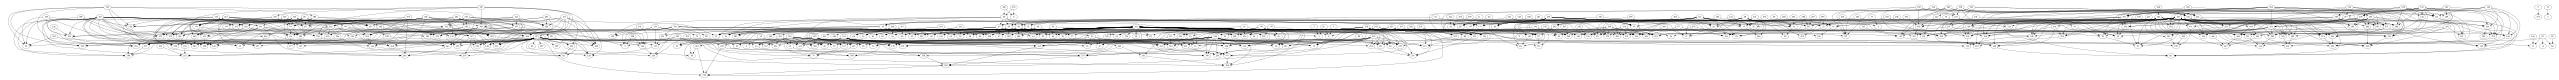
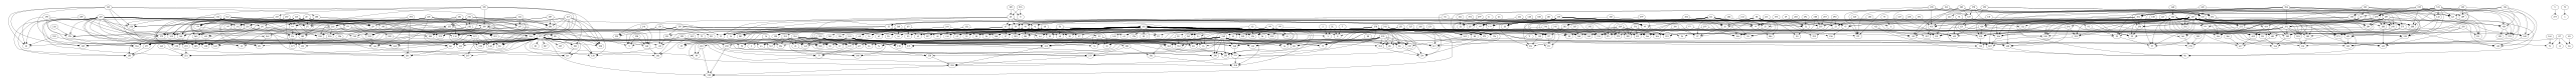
  digraph {
    fontname="JetBrains Mono"
    node [fontname="JetBrains Mono"]
    edge [fontname="JetBrains Mono"]
    227
    336
    274
    231
    261
    255
    385
    185
    266
    138
    265
    229
    169
    135
    120
    285
    302
    312
    13
    12
    9
    15
    239
    411
    223
    156
    113
    182
    350
    372
    136
    224
    118
    119
    111
    166
    326
    262
    377
    230
    133
    177
    268
    148
    267
    190
    328
    347
    354
    358
    129
    89
    83
    77
    84
    307
    44
    n58 [label=500]
    17
    16
    398
    207
    250
    173
    206
    167
    179
    309
    149
    140
    349
    263
    325
    249
    238
    147
    124
    323
    247
    228
    219
    154
    256
    258
    174
    141
    389
    137
    365
    332
    272
    198
    280
    145
    215
    164
    123
    214
    204
    282
    175
    162
    201
    195
    216
    187
    181
    278
    357
    159
    315
    319
    374
    379
    382
    344
    184
    232
    311
    193
    417
    240
    348
    419
    225
    292
    412
    116
    107
    212
    102
    176
    95
    362
    90
    356
    242
    70
    68
    114
    63
    61
    289
    414
    125
    57
    64
    170
    55
    54
    53
    52
    381
    51
    50
    188
    48
    359
    194
    46
    43
    42
    96
    40
    248
    38
    37
    36
    39
    33
    94
    112
    45
    397
    32
    14
    281
    10
    241
    8
    1
    316
    410
    400
    423
    97
    163
    395
    236
    209
    161
    199
    252
    217
    233
    131
    130
    321
    406
    403
    279
    158
    401
    402
    288
    301
    416
    421
    171
    110
    322
    106
    105
    144
    103
    101
    99
    383
    237
    409
    200
    298
    273
    35
    121
    151
    34
    92
    286
    284
    191
    128
    304
    370
    424
    303
    296
    391
    251
    287
    275
    290
    293
    196
    235
    132
    331
    283
    327
    320
    404
    246
    211
    378
    422
    160
    122
    305
    189
    153
    152
    220
    146
    353
    339
    310
    324
    314
    373
    253
    308
    142
    210
    368
    363
    271
    222
    203
    337
    178
    338
    330
    134
    73
    257
    143
    205
    291
    23
    329
    254
    180
    49
    24
    299
    318
    26
    27
    269
    270
    351
    361
    117
    79
    127
    415
    218
    74
    82
    21
    333
    334
    355
    371
    335
    115
    352
    150
    243
    276
    88
    340
    126
    295
    341
    202
    342
    343
    260
    345
    346
    317
    139
    234
    157
    186
    19
    306
    369
    376
    208
    47
    226
    380
    197
    172
    104
    213
    25
    384
    386
    297
    28
    388
    387
    390
    392
    22
    393
    399
    20
    375
    31
    30
    366
    405
    408
    367
    413
    420
    418
    407
    108
    245
    183
    100
    93
    91
    87
    86
    71
    11
    85
    81
    80
    76
    3
    75
    244
    69
    67
    155
    59
    98
    65
    41
    168
    394
    0
    109
    221
    264
    62
    60
    58
    360
    56
    192
    66
    294
    29
    259
    364
    165
    6
    18
    313
    7
    78
    5
    277
    72
    4
    2
    227 -> 336
    227 -> 274
    227 -> 231
    227 -> 261
    227 -> 255
    227 -> 385
    227 -> 185
    227 -> 266
    227 -> 138
    227 -> 265
    227 -> 229
    227 -> 169
    227 -> 135
    227 -> 120
    227 -> 285
    227 -> 302
    227 -> 312
    227 -> 13
    227 -> 12
    227 -> 9
    227 -> 15
    274 -> 336
    261 -> 239
    255 -> 385
    255 -> 411
    255 -> 223
    255 -> 156
    265 -> 113
    265 -> 182
    265 -> 350
    265 -> 372
    265 -> 136
    265 -> 224
    135 -> 169
    285 -> 111
    302 -> 166
    239 -> 231
    411 -> 138
    223 -> 164
    156 -> 148
    113 -> 230
    182 -> 133
    350 -> 268
    372 -> 190
    136 -> 177
    224 -> 229
    118 -> 119
    119 -> 120
    326 -> 336
    326 -> 262
    377 -> 336
    377 -> 231
    377 -> 385
    377 -> 185
    377 -> 266
    377 -> 138
    377 -> 229
    377 -> 169
    377 -> 120
    377 -> 312
    377 -> 13
    377 -> 12
    377 -> 111
    377 -> 166
    377 -> 230
    377 -> 133
    377 -> 177
    377 -> 268
    377 -> 148
    377 -> 267
    377 -> 190
    377 -> 328
    377 -> 347
    377 -> 354
    377 -> 358
    377 -> 129
    377 -> 89
    377 -> 83
    377 -> 77
    377 -> 84
    377 -> 307
    377 -> 44
    377 -> n58
    377 -> 17
    377 -> 16
    44 -> 398
    207 -> 411
    207 -> 230
    207 -> 250
    207 -> 173
    207 -> 206
    206 -> 312
    167 -> 231
    167 -> 120
    167 -> 302
    167 -> 113
    167 -> 250
    167 -> 206
    167 -> 179
    167 -> 309
    167 -> 149
    309 -> 261
    309 -> 285
    309 -> 223
    309 -> 156
    309 -> 140
    309 -> 349
    149 -> 182
    149 -> 136
    149 -> 263
    140 -> 262
    349 -> 175
    349 -> 162
    263 -> 190
    325 -> 312
    325 -> 411
    325 -> 113
    325 -> 250
    325 -> 173
    325 -> 309
    325 -> 249
    249 -> 149
    249 -> 238
    249 -> 147
    249 -> 124
    147 -> 135
    147 -> 350
    124 -> 120
    124 -> 302
    323 -> 250
    247 -> 261
    247 -> 250
    247 -> 179
    228 -> 274
    228 -> 13
    228 -> 113
    228 -> 182
    228 -> 350
    228 -> 372
    228 -> 268
    228 -> 206
    228 -> 309
    228 -> 323
    219 -> 136
    219 -> 148
    219 -> 173
    219 -> 323
    219 -> 154
    219 -> 256
    219 -> 258
    219 -> 174
    219 -> 141
    154 -> 389
    256 -> 239
    256 -> 268
    256 -> 137
    256 -> 365
    258 -> 239
    174 -> 411
    174 -> 349
    141 -> 135
    389 -> 140
    389 -> 238
    137 -> 111
    137 -> 166
    137 -> 230
    137 -> 148
    365 -> 385
    332 -> 261
    332 -> 169
    332 -> 135
    332 -> 182
    332 -> 136
    332 -> 173
    332 -> 263
    332 -> 238
    332 -> 323
    332 -> 174
    332 -> 272
    272 -> 223
    272 -> 350
    272 -> 224
    272 -> 140
    272 -> 137
    272 -> 365
    198 -> 274
    198 -> 179
    198 -> 323
    280 -> 179
    280 -> 323
    280 -> 256
    280 -> 145
    145 -> 185
    145 -> 266
    145 -> 138
    145 -> 169
    145 -> 182
    145 -> 136
    145 -> 119
    215 -> 261
    215 -> 135
    215 -> 13
    215 -> 223
    215 -> 350
    215 -> 190
    215 -> 149
    215 -> 154
    215 -> 174
    215 -> 137
    215 -> 198
    164 -> 267
    123 -> 229
    123 -> 12
    123 -> 372
    123 -> 238
    123 -> 258
    123 -> 280
    123 -> 164
    214 -> 255
    214 -> 265
    214 -> 285
    214 -> 267
    214 -> 206
    214 -> 247
    214 -> 141
    204 -> 255
    204 -> 113
    204 -> 224
    204 -> 111
    204 -> 206
    204 -> 149
    204 -> 147
    204 -> 247
    204 -> 282
    282 -> 124
    282 -> 175
    282 -> 162
    175 -> 185
    162 -> 266
    201 -> 255
    201 -> 265
    201 -> 312
    201 -> 166
    201 -> 247
    201 -> 141
    201 -> 282
    195 -> 274
    195 -> 12
    195 -> 133
    195 -> 141
    216 -> 274
    187 -> 177
    187 -> 173
    187 -> 149
    187 -> 154
    187 -> 174
    187 -> 365
    181 -> 15
    181 -> 262
    181 -> 377
    181 -> 278
    181 -> 357
    181 -> 159
    181 -> 315
    181 -> 319
    181 -> 374
    181 -> 379
    181 -> 382
    181 -> 344
    181 -> 184
    181 -> 232
    181 -> 311
    181 -> 193
    181 -> 417
    181 -> 240
    181 -> 348
    181 -> 419
    181 -> 225
    181 -> 292
    181 -> 412
    181 -> 116
    181 -> 107
    181 -> 212
    181 -> 102
    181 -> 176
    181 -> 95
    181 -> 362
    181 -> 90
    181 -> 356
    181 -> 242
    181 -> 70
    181 -> 68
    181 -> 114
    181 -> 63
    181 -> 61
    181 -> 289
    181 -> 414
    181 -> 125
    181 -> 57
    181 -> 64
    181 -> 170
    181 -> 55
    181 -> 54
    181 -> 53
    181 -> 52
    181 -> 381
    181 -> 51
    181 -> 50
    181 -> 188
    181 -> 48
    181 -> 359
    181 -> 194
    181 -> 46
    181 -> 43
    181 -> 42
    181 -> 96
    181 -> 40
    181 -> 248
    181 -> 38
    181 -> 37
    181 -> 36
    181 -> 39
    181 -> 33
    181 -> 94
    181 -> 112
    181 -> 45
    181 -> 397
    181 -> 32
    181 -> 14
    181 -> 281
    181 -> 10
    181 -> 241
    181 -> 8
    181 -> 1
    319 -> 316
    348 -> 410
    419 -> 400
    292 -> 423
    95 -> 97
    400 -> 416
    163 -> 231
    395 -> 266
    395 -> 223
    395 -> 154
    395 -> 258
    395 -> 164
    236 -> 138
    236 -> 372
    236 -> 154
    236 -> 256
    236 -> 258
    236 -> 145
    236 -> 164
    209 -> 185
    209 -> 372
    209 -> 258
    209 -> 164
    161 -> 278
    199 -> 278
    252 -> 278
    217 -> 199
    217 -> 233
    217 -> 131
    217 -> 130
    217 -> 321
    233 -> 423
    233 -> 161
    406 -> 412
    406 -> 316
    406 -> 400
    406 -> 423
    406 -> 97
    406 -> 161
    406 -> 199
    406 -> 403
    406 -> 279
    406 -> 158
    406 -> 401
    406 -> 402
    406 -> 288
    406 -> 301
    406 -> 416
    406 -> 421
    406 -> 171
    406 -> 110
    406 -> 322
    406 -> 106
    406 -> 105
    406 -> 144
    406 -> 103
    406 -> 101
    406 -> 99
    403 -> 357
    279 -> 159
    158 -> 319
    158 -> 383
    401 -> 417
    402 -> 417
    421 -> 225
    171 -> 225
    110 -> 116
    322 -> 107
    106 -> 107
    105 -> 212
    103 -> 102
    101 -> 102
    383 -> 116
    237 -> 357
    237 -> 159
    237 -> 319
    237 -> 348
    237 -> 412
    237 -> 95
    237 -> 316
    237 -> 410
    237 -> 400
    237 -> 97
    237 -> 199
    237 -> 233
    237 -> 403
    237 -> 279
    237 -> 401
    237 -> 402
    237 -> 288
    237 -> 301
    237 -> 416
    237 -> 421
    237 -> 171
    237 -> 110
    237 -> 322
    237 -> 106
    237 -> 105
    237 -> 144
    237 -> 103
    237 -> 101
    237 -> 99
    237 -> 383
    237 -> 409
    237 -> 200
    237 -> 298
    237 -> 273
    237 -> 35
    237 -> 121
    409 -> 419
    409 -> 292
    409 -> 151
    200 -> 423
    298 -> 116
    273 -> 102
    35 -> 15
    35 -> 14
    35 -> 281
    35 -> 34
    35 -> 92
    151 -> 212
    34 -> 33
    34 -> 94
    34 -> 112
    34 -> 32
    92 -> 39
    92 -> 33
    92 -> 94
    92 -> 112
    92 -> 32
    286 -> 419
    286 -> 292
    286 -> 95
    286 -> 97
    286 -> 151
    286 -> 284
    286 -> 191
    286 -> 128
    286 -> 304
    286 -> 370
    286 -> 424
    284 -> 110
    191 -> 161
    191 -> 131
    191 -> 105
    191 -> 144
    191 -> 103
    191 -> 101
    191 -> 383
    128 -> 130
    128 -> 416
    304 -> 107
    304 -> 322
    304 -> 106
    304 -> 303
    304 -> 296
    370 -> 410
    370 -> 421
    370 -> 171
    424 -> 273
    424 -> 391
    303 -> 319
    303 -> 279
    303 -> 275
    296 -> 99
    251 -> 233
    251 -> 284
    287 -> 292
    287 -> 200
    287 -> 298
    287 -> 151
    287 -> 284
    287 -> 191
    287 -> 370
    287 -> 424
    287 -> 303
    287 -> 296
    290 -> 95
    290 -> 97
    290 -> 200
    290 -> 298
    290 -> 284
    290 -> 191
    293 -> 419
    293 -> 107
    293 -> 128
    293 -> 287
    196 -> 348
    196 -> 410
    196 -> 128
    196 -> 304
    196 -> 424
    196 -> 290
    235 -> 225
    235 -> 288
    235 -> 409
    235 -> 128
    235 -> 304
    235 -> 424
    235 -> 290
    235 -> 132
    132 -> 401
    132 -> 402
    331 -> 348
    331 -> 225
    331 -> 412
    331 -> 288
    331 -> 301
    331 -> 421
    331 -> 171
    331 -> 409
    331 -> 273
    331 -> 128
    331 -> 304
    331 -> 290
    331 -> 132
    283 -> 131
    283 -> 279
    283 -> 251
    283 -> 275
    283 -> 327
    283 -> 320
    327 -> 321
    327 -> 158
    327 -> 99
    320 -> 105
    320 -> 144
    320 -> 101
    320 -> 370
    320 -> 404
    320 -> 246
    404 -> 401
    404 -> 402
    246 -> 400
    246 -> 322
    246 -> 106
    211 -> 319
    211 -> 251
    211 -> 275
    211 -> 320
    378 -> 99
    378 -> 251
    378 -> 275
    378 -> 327
    378 -> 320
    378 -> 422
    422 -> 131
    422 -> 403
    160 -> 406
    122 -> 217
    122 -> 144
    122 -> 103
    122 -> 383
    122 -> 273
    122 -> 151
    122 -> 305
    122 -> 189
    305 -> 298
    305 -> 370
    305 -> 303
    305 -> 296
    305 -> 404
    153 -> 217
    153 -> 383
    153 -> 273
    153 -> 305
    153 -> 189
    152 -> 262
    152 -> 70
    220 -> 9
    220 -> 140
    146 -> 140
    146 -> 315
    353 -> 385
    353 -> 12
    339 -> 9
    339 -> 156
    339 -> 118
    339 -> 175
    339 -> 162
    339 -> 310
    339 -> 324
    339 -> 314
    339 -> 373
    339 -> 253
    310 -> 308
    314 -> 324
    373 -> 324
    253 -> 324
    142 -> 156
    142 -> 118
    142 -> 358
    142 -> 175
    142 -> 210
    142 -> 368
    142 -> 363
    210 -> 271
    368 -> 271
    363 -> 271
    271 -> 358
    222 -> 9
    222 -> 119
    222 -> 162
    222 -> 203
    222 -> 337
    222 -> 178
    203 -> 328
    203 -> 338
    337 -> 330
    338 -> 330
    330 -> 328
    134 -> 9
    134 -> 156
    134 -> 119
    134 -> 73
    134 -> 257
    73 -> 143
    205 -> 131
    205 -> 403
    205 -> 275
    205 -> 327
    205 -> 320
    291 -> 403
    291 -> 23
    23 -> 329
    254 -> 292
    254 -> 423
    254 -> 130
    254 -> 151
    180 -> 279
    180 -> 49
    49 -> 24
    299 -> 315
    299 -> 49
    318 -> 316
    318 -> 26
    26 -> 27
    269 -> 328
    269 -> 89
    270 -> 328
    270 -> 16
    270 -> 324
    270 -> 314
    270 -> 271
    270 -> 257
    270 -> 351
    270 -> 361
    270 -> 117
    270 -> 79
    270 -> 127
    270 -> 415
    270 -> 218
    270 -> 74
    351 -> 347
    351 -> 354
    351 -> 44
    351 -> 308
    351 -> 143
    351 -> 82
    351 -> 21
    361 -> 358
    127 -> 77
    415 -> 77
    21 -> n58
    333 -> 330
    334 -> 347
    334 -> 77
    334 -> 44
    334 -> 17
    334 -> 308
    334 -> 210
    334 -> 368
    334 -> 363
    334 -> 337
    334 -> 330
    334 -> 143
    334 -> 74
    334 -> 82
    334 -> 21
    334 -> 355
    334 -> 371
    335 -> 84
    335 -> 16
    335 -> 314
    335 -> 253
    335 -> 368
    335 -> 271
    335 -> 338
    335 -> 330
    335 -> 257
    335 -> 117
    335 -> 79
    335 -> 127
    335 -> 415
    335 -> 218
    115 -> 333
    115 -> 352
    150 -> 373
    150 -> 333
    150 -> 355
    150 -> 352
    150 -> 243
    150 -> 276
    150 -> 88
    243 -> 257
    88 -> 117
    340 -> 358
    340 -> n58
    340 -> 17
    340 -> 16
    340 -> 398
    340 -> 314
    340 -> 253
    340 -> 210
    340 -> 368
    340 -> 363
    340 -> 203
    340 -> 337
    340 -> 178
    340 -> 257
    340 -> 117
    340 -> 79
    340 -> 218
    340 -> 74
    340 -> 333
    340 -> 355
    340 -> 371
    340 -> 352
    340 -> 126
    126 -> 355
    295 -> 354
    295 -> 89
    295 -> 17
    295 -> 308
    295 -> 210
    295 -> 363
    295 -> 178
    295 -> 143
    295 -> 79
    295 -> 127
    295 -> 74
    295 -> 82
    295 -> 333
    295 -> 371
    295 -> 352
    341 -> 84
    341 -> n58
    341 -> 398
    341 -> 308
    341 -> 368
    341 -> 363
    341 -> 178
    341 -> 338
    341 -> 143
    341 -> 269
    341 -> 127
    341 -> 415
    341 -> 218
    341 -> 82
    341 -> 333
    341 -> 355
    341 -> 371
    341 -> 352
    341 -> 126
    341 -> 202
    202 -> 337
    202 -> 361
    342 -> 8
    342 -> 34
    342 -> 373
    342 -> 115
    342 -> 243
    342 -> 276
    342 -> 126
    343 -> 210
    343 -> 337
    343 -> 178
    343 -> 371
    260 -> 373
    260 -> 243
    260 -> 276
    260 -> 126
    345 -> 240
    345 -> 362
    345 -> 90
    345 -> 343
    346 -> 240
    346 -> 90
    346 -> 343
    317 -> 398
    317 -> 276
    139 -> 373
    139 -> 117
    234 -> 374
    234 -> 379
    234 -> 157
    186 -> 374
    186 -> 19
    19 -> 306
    369 -> 374
    369 -> 379
    369 -> 382
    369 -> 344
    369 -> 184
    369 -> 232
    369 -> 311
    369 -> 193
    369 -> 240
    369 -> 362
    369 -> 90
    376 -> 374
    376 -> 379
    376 -> 382
    376 -> 344
    376 -> 184
    376 -> 232
    376 -> 311
    376 -> 193
    208 -> 379
    208 -> 47
    47 -> 226
    380 -> 382
    380 -> 197
    172 -> 382
    172 -> 104
    213 -> 344
    213 -> 25
    25 -> 104
    384 -> 344
    384 -> 27
    386 -> 184
    386 -> 26
    297 -> 184
    297 -> 28
    388 -> 232
    388 -> 387
    387 -> 28
    390 -> 232
    390 -> 23
    392 -> 311
    392 -> 22
    393 -> 311
    399 -> 193
    399 -> 20
    375 -> 193
    375 -> 31
    31 -> 30
    366 -> 417
    405 -> 298
    405 -> 296
    405 -> 320
    408 -> 402
    408 -> 26
    367 -> 240
    413 -> 419
-   217 -> 416
+   413 -> 416
    420 -> 400
    420 -> 49
    418 -> 171
    418 -> 47
    407 -> 412
    407 -> 19
    108 -> 110
    108 -> 25
    245 -> 106
    245 -> 23
    183 -> 105
    183 -> 19
    100 -> 101
    100 -> 47
    93 -> 95
    91 -> 387
    91 -> 93
    87 -> 70
    87 -> 86
    87 -> 71
    87 -> 11
    85 -> 86
    81 -> 121
    81 -> 82
    80 -> 79
    76 -> 127
    76 -> 415
    76 -> 3
    75 -> 218
    75 -> 71
    244 -> 71
    69 -> 68
    69 -> 55
    69 -> 42
    69 -> 40
    69 -> 281
    67 -> 68
    67 -> 114
    67 -> 63
    67 -> 61
    67 -> 125
    67 -> 57
    67 -> 64
    67 -> 170
    155 -> 35
    155 -> 121
    155 -> 23
    155 -> 49
    155 -> 27
    155 -> 157
    155 -> 19
    155 -> 47
    155 -> 197
    155 -> 104
    155 -> 28
    155 -> 22
    155 -> 20
    155 -> 31
    155 -> 67
    155 -> 59
    155 -> 98
    59 -> 289
    59 -> 414
    59 -> 55
    59 -> 54
    59 -> 53
    59 -> 52
    59 -> 381
    59 -> 51
    98 -> 50
    98 -> 188
    98 -> 48
    98 -> 359
    98 -> 194
    98 -> 46
    98 -> 43
    98 -> 42
    65 -> 15
    65 -> 14
    65 -> 281
    65 -> 34
    65 -> 67
    65 -> 59
    65 -> 98
    65 -> 41
    41 -> 96
    41 -> 40
    41 -> 248
    41 -> 38
    41 -> 37
    41 -> 36
    41 -> 45
    41 -> 397
    168 -> 121
    168 -> 23
    168 -> 49
    168 -> 26
    168 -> 27
    168 -> 157
    168 -> 19
    168 -> 47
    168 -> 197
    168 -> 104
    168 -> 25
    168 -> 28
    168 -> 387
    168 -> 22
    168 -> 20
    168 -> 31
    168 -> 67
    168 -> 41
    394 -> 65
    394 -> 0
    109 -> 65
    109 -> 0
    221 -> 114
    221 -> 53
    221 -> 50
    221 -> 248
    221 -> 39
    264 -> 15
    264 -> 63
    264 -> 414
    264 -> 43
    264 -> 96
    62 -> 61
    62 -> 51
    62 -> 194
    62 -> 36
    62 -> 94
    60 -> 289
    60 -> 57
    60 -> 188
    60 -> 38
    60 -> 33
    58 -> 35
    58 -> 329
    58 -> 24
    58 -> 26
    58 -> 27
    58 -> 306
    58 -> 226
    58 -> 104
    58 -> 25
    58 -> 28
    58 -> 387
    58 -> 30
    58 -> 59
    58 -> 98
    58 -> 41
    360 -> 125
    360 -> 54
    360 -> 46
    360 -> 397
    360 -> 14
    56 -> 64
    56 -> 52
    56 -> 48
    56 -> 37
    56 -> 32
    192 -> 170
    192 -> 381
    192 -> 359
    192 -> 112
    192 -> 45
    66 -> 197
    294 -> 31
    29 -> 31
    259 -> 387
    364 -> 22
    165 -> 20
    165 -> 6
    18 -> 157
    313 -> 8
    313 -> 1
    7 -> 8
    78 -> 6
    5 -> 277
    72 -> 4
    2 -> 1
  }
